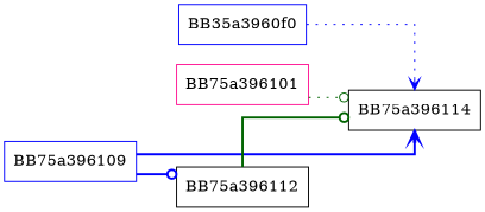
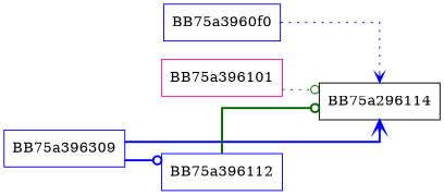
  digraph {
    fontname="DejaVu Serif"
    rankdir=LR
    splines=ortho
    node [color=black fontname="DejaVu Serif" shape=box]
    edge [arrowhead=odot color=blue fontname="DejaVu Serif" style=bold]
-   BB75a396114
-   BB75a3960f0 [color=blue label=BB35a3960f0]
+   BB75a396114 [label=BB75a296114]
+   BB75a3960f0 [color=blue]
    BB75a396101 [color=deeppink]
-   BB75a396109 [color=blue]
-   BB75a396112
+   BB75a396109 [color=blue label=BB75a396309]
+   BB75a396112 [color=blue]
    BB75a3960f0 -> BB75a396114 [arrowhead=vee style=dotted]
    BB75a396101 -> BB75a396114 [color=darkgreen style=dotted]
    BB75a396109 -> BB75a396114 [arrowhead=vee]
    BB75a396109 -> BB75a396112
    BB75a396112 -> BB75a396114 [color=darkgreen]
  }
